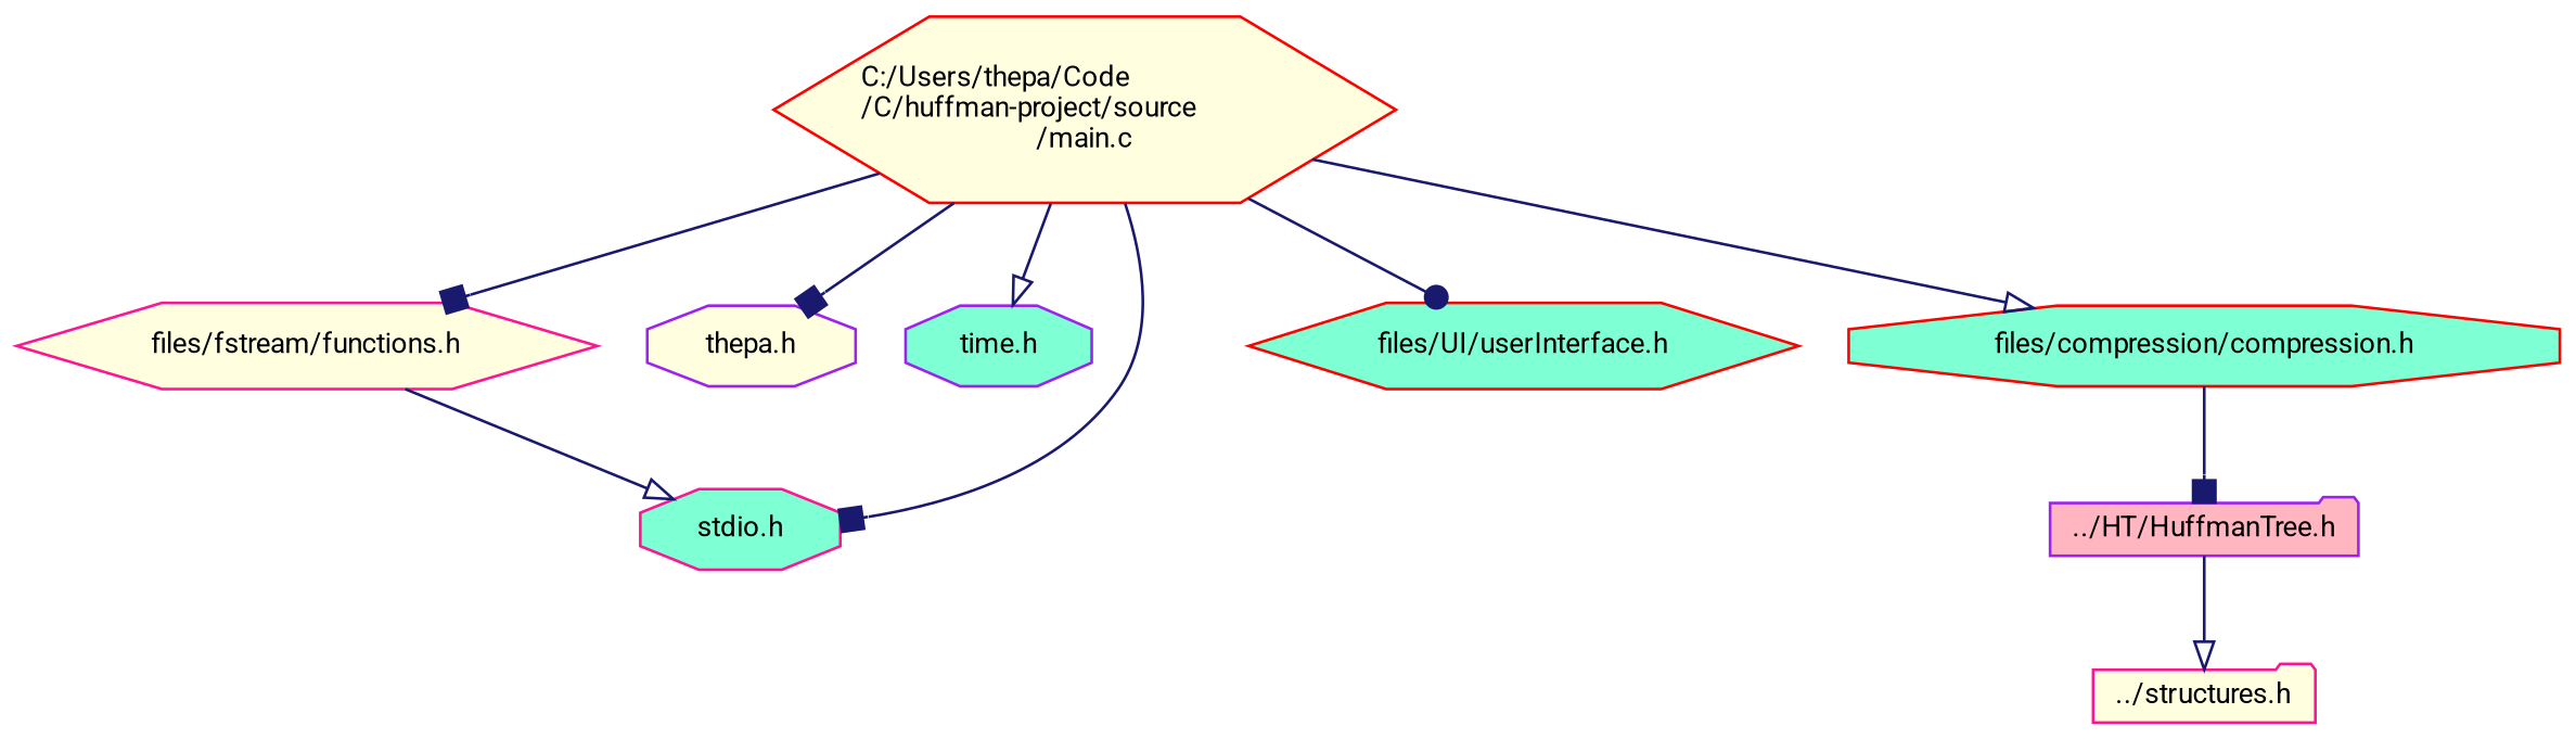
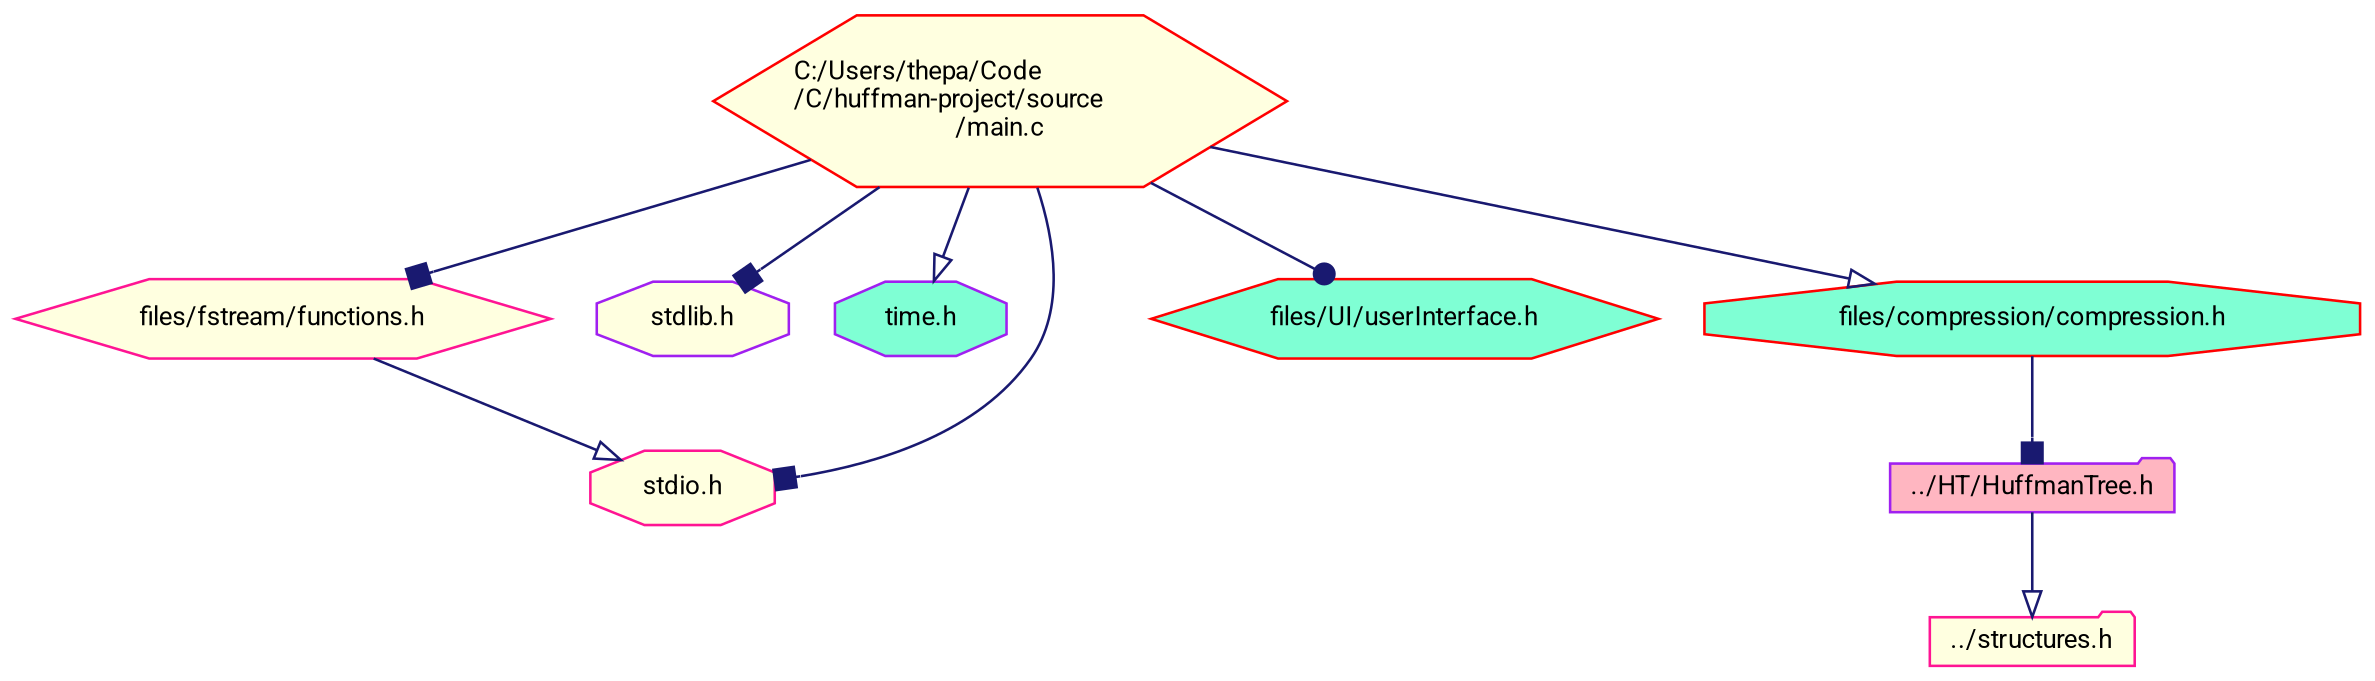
  digraph {
    fontname=Roboto
    node [color=red fillcolor=lightyellow fontname=Roboto fontsize=10 shape=octagon style=filled]
    edge [arrowhead=box color=midnightblue fontname=Roboto fontsize=10 labelfontname=Helvetica labelfontsize=10 style=solid]
    n1 [fontcolor=black height=0.2 label="C:/Users/thepa/Code\l/C/huffman-project/source\l/main.c" shape=hexagon width=0.4]
-   n2 [color=deeppink fillcolor=aquamarine height=0.2 label="stdio.h" width=0.4]
-   n3 [color=purple height=0.2 label="thepa.h" width=0.4]
+   n2 [color=deeppink height=0.2 label="stdio.h" width=0.4]
+   n3 [color=purple height=0.2 label="stdlib.h" width=0.4]
    n4 [color=purple fillcolor=aquamarine height=0.2 label="time.h" width=0.4]
    n5 [fillcolor=aquamarine height=0.2 label="files/compression/compression.h" width=0.4]
    n6 [fillcolor=aquamarine height=0.2 label="files/UI/userInterface.h" shape=hexagon width=0.4]
    n7 [color=deeppink height=0.2 label="files/fstream/functions.h" shape=hexagon width=0.4]
    n8 [color=purple fillcolor=lightpink height=0.2 label="../HT/HuffmanTree.h" shape=folder width=0.4]
    n9 [color=deeppink height=0.2 label="../structures.h" shape=folder width=0.4]
    n1 -> n2
    n1 -> n3
    n1 -> n4 [arrowhead=onormal]
    n1 -> n5 [arrowhead=onormal]
    n1 -> n6 [arrowhead=dot]
    n1 -> n7
    n5 -> n8
    n7 -> n2 [arrowhead=onormal]
    n8 -> n9 [arrowhead=onormal]
  }
